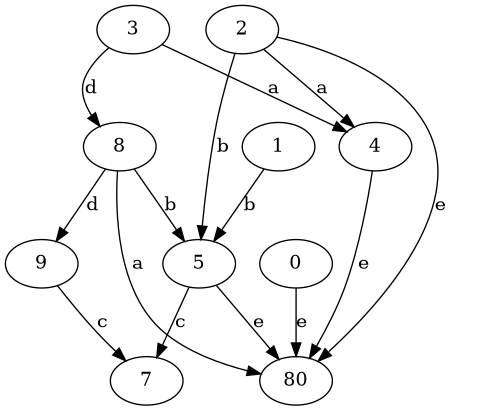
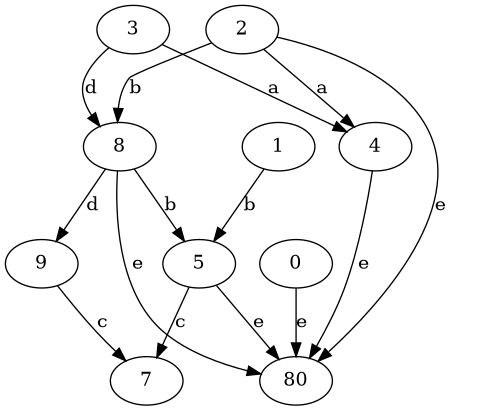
  strict digraph {
    n1 [label=80]
    0
    4
    2
    5
    7
    3
    8
    9
    1
    0 -> n1 [label=e]
    4 -> n1 [label=e]
    2 -> n1 [label=e]
    2 -> 4 [label=a]
-   2 -> 5 [label=b]
+   2 -> 8 [label=b]
    5 -> n1 [label=e]
    5 -> 7 [label=c]
    3 -> 4 [label=a]
    3 -> 8 [label=d]
-   8 -> n1 [label=a]
+   8 -> n1 [label=e]
    8 -> 5 [label=b]
    8 -> 9 [label=d]
    9 -> 7 [label=c]
    1 -> 5 [label=b]
  }
